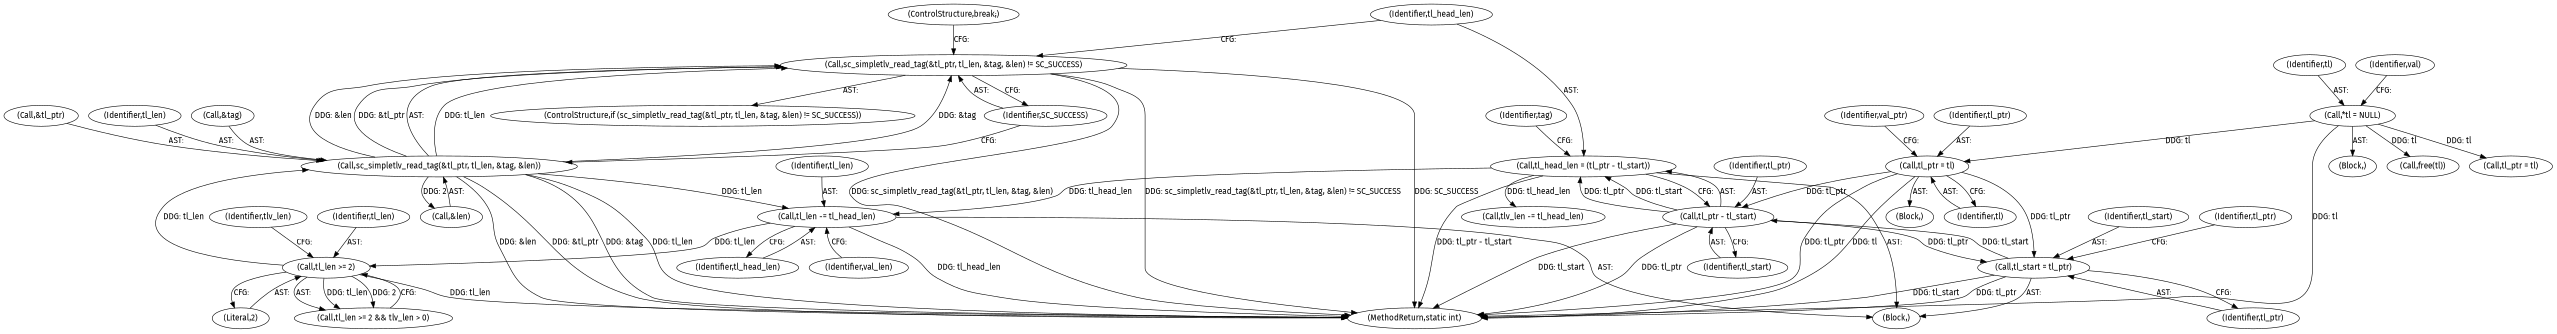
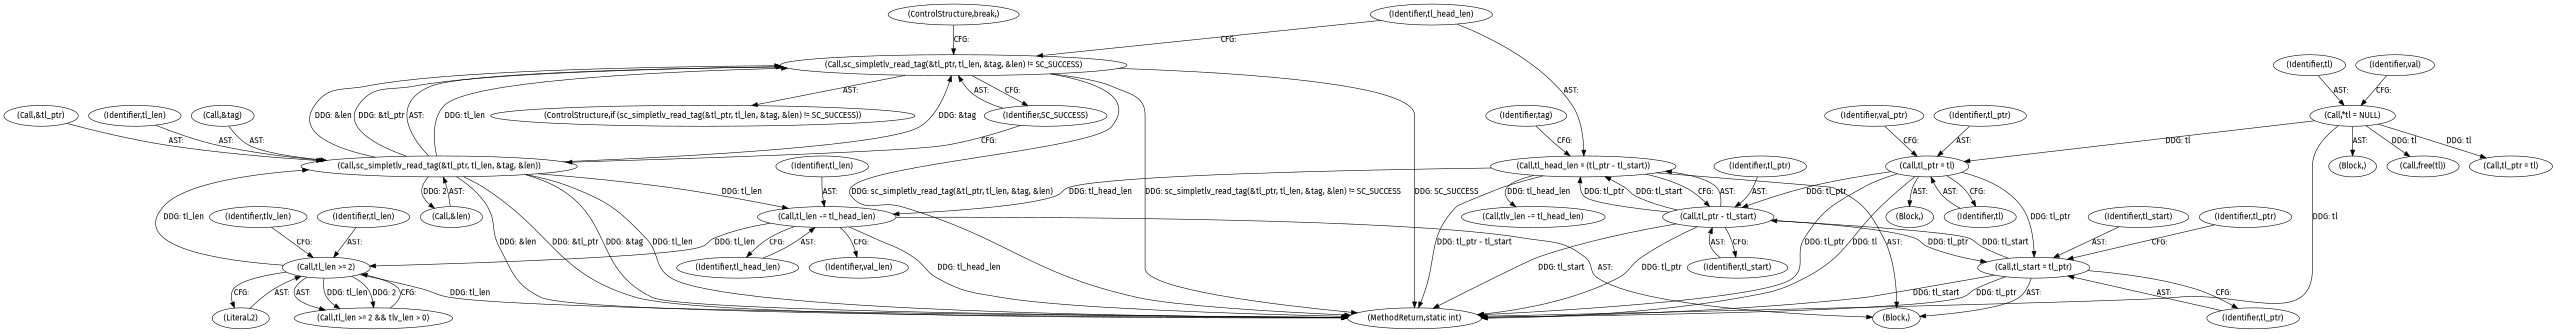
  digraph {
    fontname="Fira Sans"
    node [fontname="Fira Sans"]
    edge [fontname="Fira Sans"]
    n1 [label="(Call,sc_simpletlv_read_tag(&tl_ptr, tl_len, &tag, &len) != SC_SUCCESS)"]
    n2 [label="(MethodReturn,static int)"]
    n3 [label="(ControlStructure,if (sc_simpletlv_read_tag(&tl_ptr, tl_len, &tag, &len) != SC_SUCCESS))"]
    n4 [label="(Identifier,SC_SUCCESS)"]
    n5 [label="(Call,sc_simpletlv_read_tag(&tl_ptr, tl_len, &tag, &len))"]
    n6 [label="(Call,tl_len -= tl_head_len)"]
    n7 [label="(Call,&len)"]
    n8 [label="(Call,tl_len >= 2)"]
    n9 [label="(Identifier,tl_head_len)"]
    n10 [label="(Block,)"]
    n11 [label="(Call,tl_len >= 2 && tlv_len > 0)"]
    n12 [label="(Literal,2)"]
    n13 [label="(Call,tl_head_len = (tl_ptr - tl_start))"]
    n14 [label="(Call,tl_ptr - tl_start)"]
    n15 [label="(Call,tlv_len -= tl_head_len)"]
    n16 [label="(Call,tl_start = tl_ptr)"]
    n17 [label="(Identifier,tl_start)"]
    n18 [label="(Identifier,tl_ptr)"]
    n19 [label="(Call,tl_ptr = tl)"]
    n20 [label="(Block,)"]
    n21 [label="(Identifier,tl)"]
    n22 [label="(Call,*tl = NULL)"]
    n23 [label="(Block,)"]
    n24 [label="(Call,free(tl))"]
    n25 [label="(Call,tl_ptr = tl)"]
    n26 [label="(Identifier,tlv_len)"]
    n27 [label="(Identifier,tl)"]
    n28 [label="(ControlStructure,break;)"]
    n29 [label="(Identifier,tl_ptr)"]
    n30 [label="(Call,&tl_ptr)"]
    n31 [label="(Identifier,tl_len)"]
    n32 [label="(Identifier,tl_len)"]
    n33 [label="(Identifier,tl_start)"]
    n34 [label="(Call,&tag)"]
    n35 [label="(Identifier,tag)"]
    n36 [label="(Identifier,tl_len)"]
    n37 [label="(Identifier,val_ptr)"]
    n38 [label="(Identifier,tl_ptr)"]
    n39 [label="(Identifier,tl_ptr)"]
    n40 [label="(Identifier,tl_head_len)"]
    n41 [label="(Identifier,val_len)"]
    n42 [label="(Identifier,val)"]
    n1 -> n2 [label="DDG: sc_simpletlv_read_tag(&tl_ptr, tl_len, &tag, &len)"]
    n1 -> n2 [label="DDG: sc_simpletlv_read_tag(&tl_ptr, tl_len, &tag, &len) != SC_SUCCESS"]
    n1 -> n2 [label="DDG: SC_SUCCESS"]
    n1 -> n3 [label="AST: "]
    n1 -> n4 [label="CFG: "]
    n4 -> n1 [label="AST: "]
    n4 -> n5 [label="CFG: "]
    n5 -> n1 [label="AST: "]
    n5 -> n1 [label="DDG: &tl_ptr"]
    n5 -> n1 [label="DDG: tl_len"]
    n5 -> n1 [label="DDG: &tag"]
    n5 -> n1 [label="DDG: &len"]
    n5 -> n2 [label="DDG: &tag"]
    n5 -> n2 [label="DDG: tl_len"]
    n5 -> n2 [label="DDG: &len"]
    n5 -> n2 [label="DDG: &tl_ptr"]
    n5 -> n6 [label="DDG: tl_len"]
    n5 -> n7 [label="DDG: 2"]
    n6 -> n2 [label="DDG: tl_head_len"]
    n6 -> n8 [label="DDG: tl_len"]
    n6 -> n9 [label="CFG: "]
    n6 -> n10 [label="AST: "]
    n7 -> n5 [label="AST: "]
    n8 -> n2 [label="DDG: tl_len"]
    n8 -> n5 [label="DDG: tl_len"]
    n8 -> n11 [label="AST: "]
    n8 -> n11 [label="DDG: tl_len"]
    n8 -> n11 [label="DDG: 2"]
    n8 -> n12 [label="CFG: "]
    n9 -> n6 [label="AST: "]
    n11 -> n8 [label="CFG: "]
    n12 -> n8 [label="AST: "]
    n13 -> n2 [label="DDG: tl_ptr - tl_start"]
    n13 -> n6 [label="DDG: tl_head_len"]
    n13 -> n10 [label="AST: "]
    n13 -> n14 [label="CFG: "]
    n13 -> n15 [label="DDG: tl_head_len"]
    n14 -> n2 [label="DDG: tl_ptr"]
    n14 -> n2 [label="DDG: tl_start"]
    n14 -> n13 [label="AST: "]
    n14 -> n13 [label="DDG: tl_ptr"]
    n14 -> n13 [label="DDG: tl_start"]
    n14 -> n16 [label="DDG: tl_ptr"]
    n14 -> n17 [label="CFG: "]
    n16 -> n2 [label="DDG: tl_start"]
    n16 -> n2 [label="DDG: tl_ptr"]
    n16 -> n10 [label="AST: "]
    n16 -> n14 [label="DDG: tl_start"]
    n16 -> n18 [label="CFG: "]
    n17 -> n14 [label="AST: "]
    n18 -> n16 [label="AST: "]
    n19 -> n2 [label="DDG: tl_ptr"]
    n19 -> n2 [label="DDG: tl"]
    n19 -> n14 [label="DDG: tl_ptr"]
    n19 -> n16 [label="DDG: tl_ptr"]
    n19 -> n20 [label="AST: "]
    n19 -> n21 [label="CFG: "]
    n21 -> n19 [label="AST: "]
    n22 -> n2 [label="DDG: tl"]
    n22 -> n19 [label="DDG: tl"]
    n22 -> n23 [label="AST: "]
    n22 -> n24 [label="DDG: tl"]
    n22 -> n25 [label="DDG: tl"]
    n26 -> n8 [label="CFG: "]
    n27 -> n22 [label="AST: "]
    n28 -> n1 [label="CFG: "]
    n29 -> n16 [label="CFG: "]
    n30 -> n5 [label="AST: "]
    n31 -> n5 [label="AST: "]
    n32 -> n8 [label="AST: "]
    n33 -> n16 [label="AST: "]
    n34 -> n5 [label="AST: "]
    n35 -> n13 [label="CFG: "]
    n36 -> n6 [label="AST: "]
    n37 -> n19 [label="CFG: "]
    n38 -> n19 [label="AST: "]
    n39 -> n14 [label="AST: "]
    n40 -> n1 [label="CFG: "]
    n40 -> n13 [label="AST: "]
-   n41 -> n6 [label="CFG: "]
+   n6 -> n41 [label="CFG: "]
    n42 -> n22 [label="CFG: "]
  }
